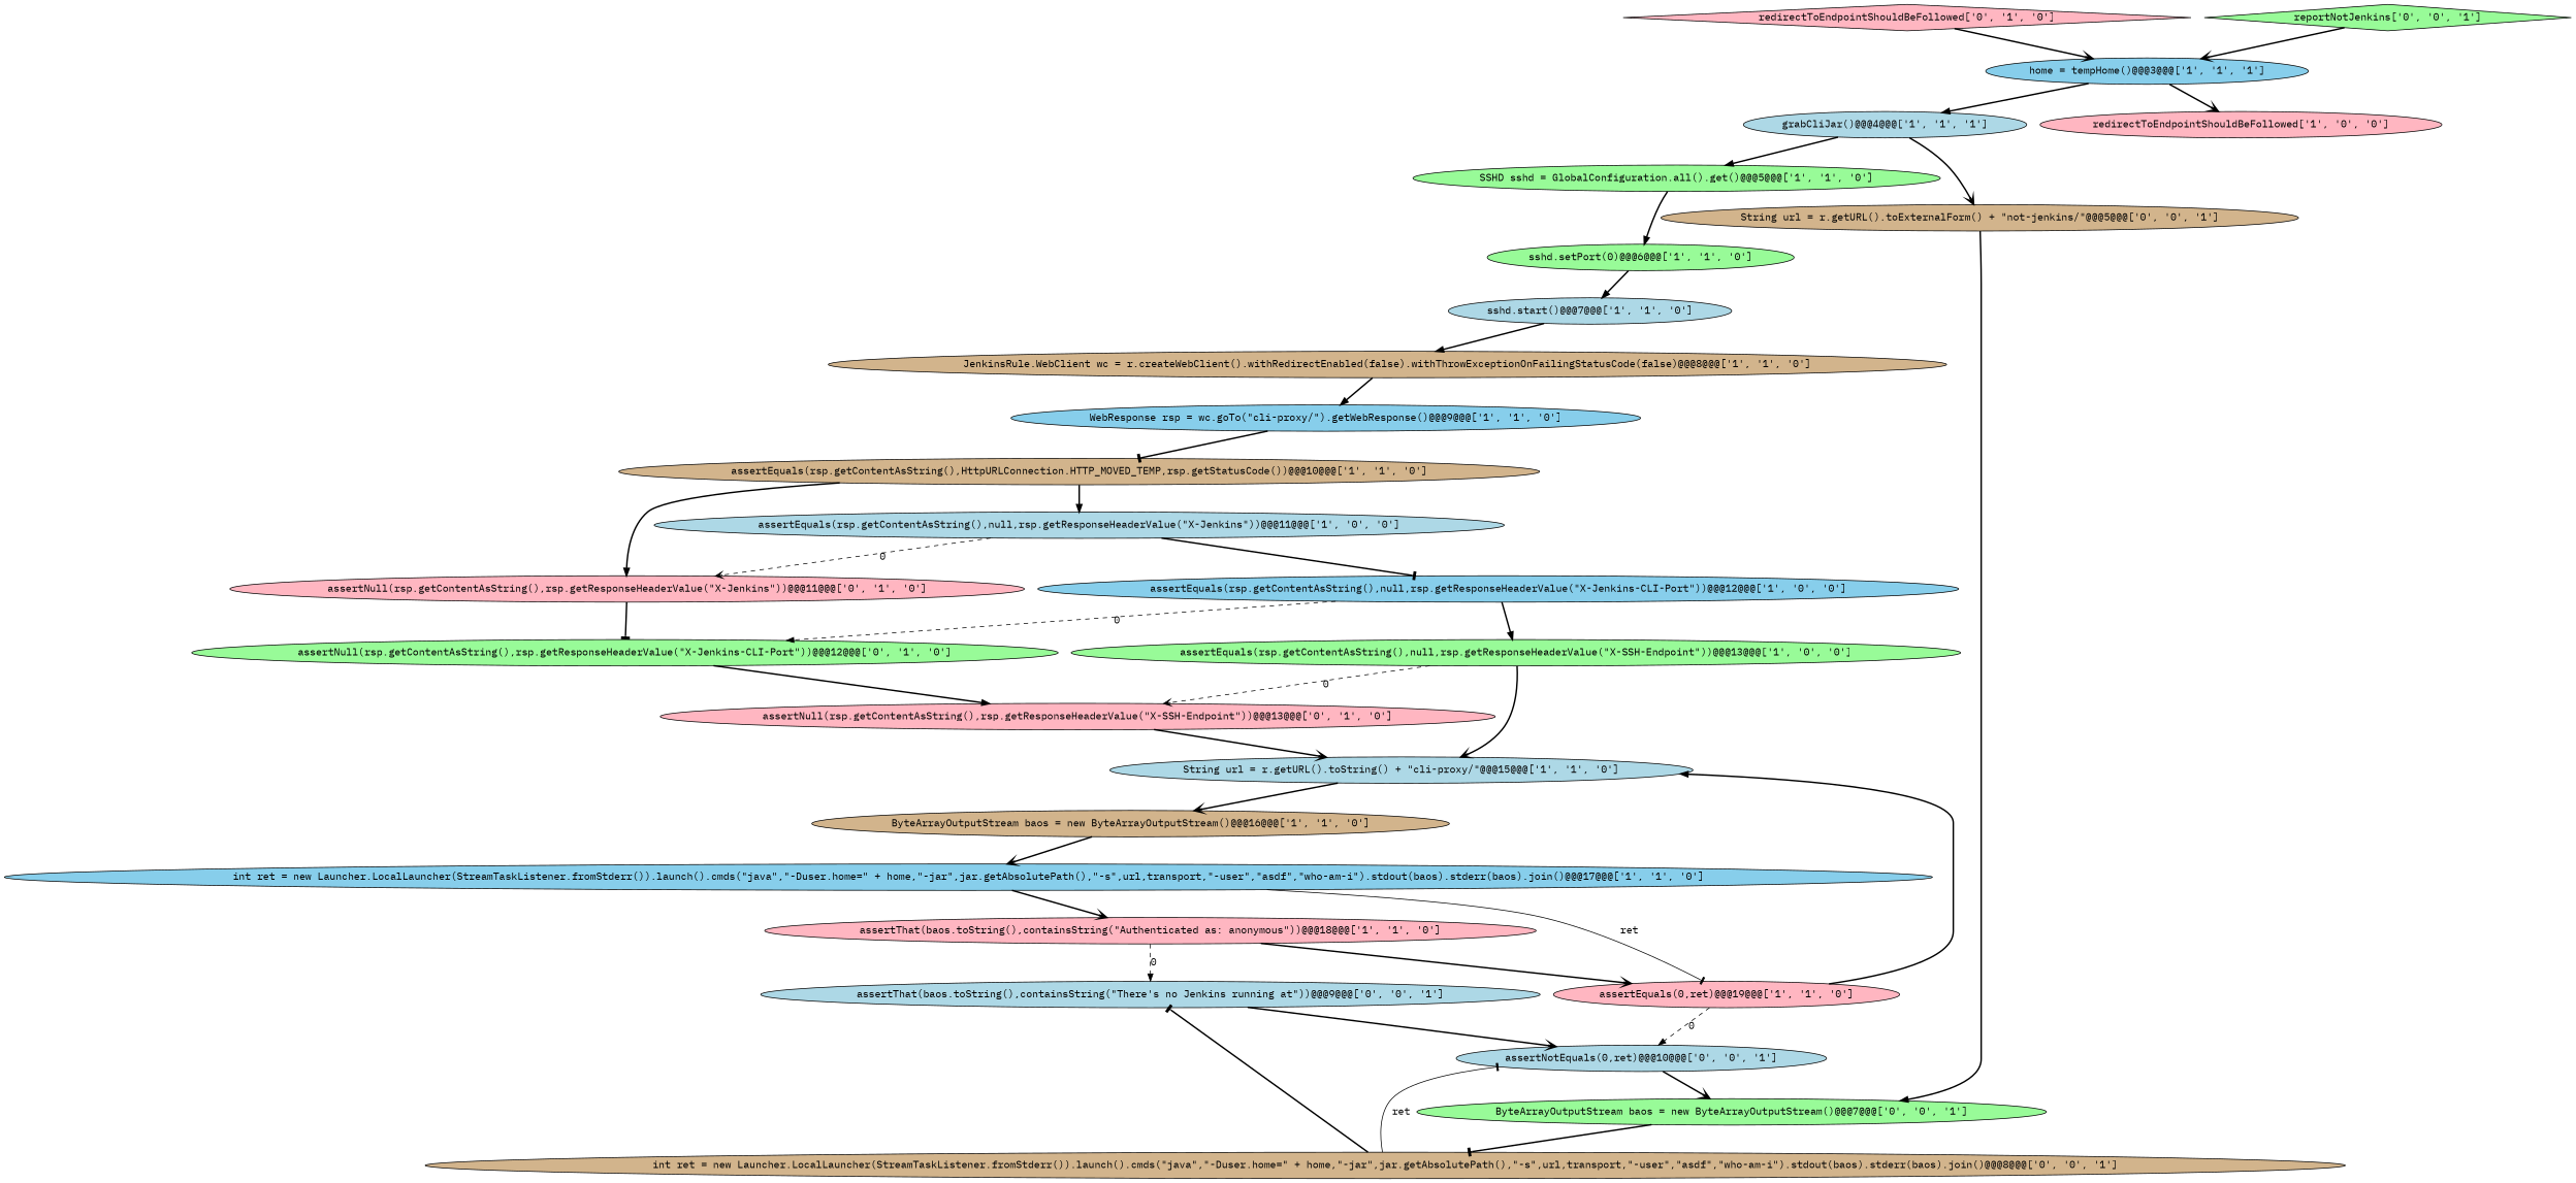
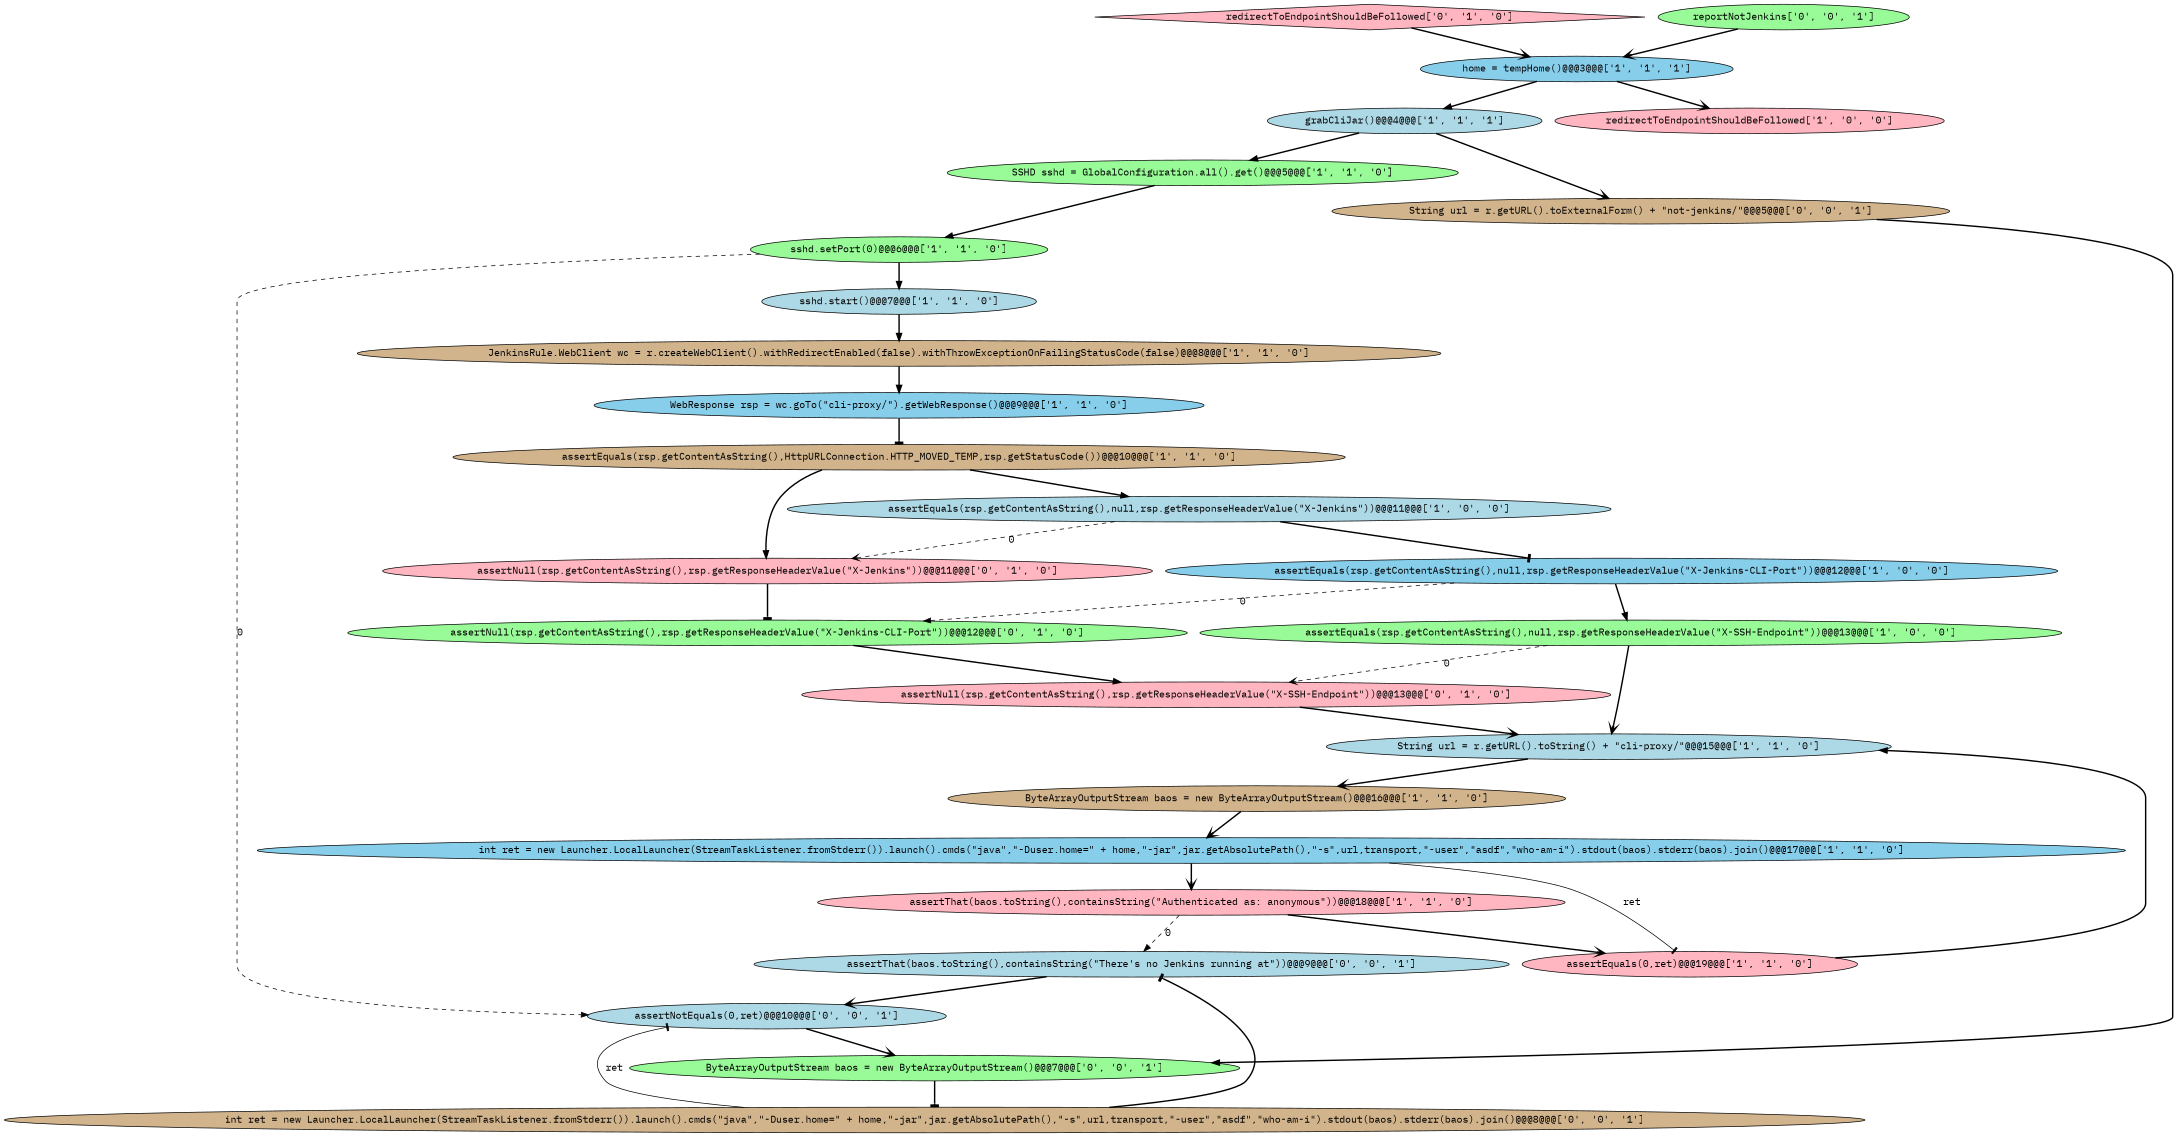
  digraph {
    fontname="IBM Plex Mono"
    node [fillcolor=palegreen fontname="IBM Plex Mono" shape=ellipse style=filled]
    edge [arrowhead=normal fontname="IBM Plex Mono" style=bold]
    n1 [label="SSHD sshd = GlobalConfiguration.all().get()@@@5@@@['1', '1', '0']"]
    n2 [label="sshd.setPort(0)@@@6@@@['1', '1', '0']"]
    n3 [fillcolor=lightblue label="sshd.start()@@@7@@@['1', '1', '0']"]
    n4 [fillcolor=skyblue label="home = tempHome()@@@3@@@['1', '1', '1']"]
    n5 [fillcolor=lightblue label="grabCliJar()@@@4@@@['1', '1', '1']"]
    n6 [fillcolor=lightpink label="redirectToEndpointShouldBeFollowed['1', '0', '0']"]
    n7 [fillcolor=tan label="String url = r.getURL().toExternalForm() + \"not-jenkins/\"@@@5@@@['0', '0', '1']"]
    n8 [fillcolor=lightblue label="assertEquals(rsp.getContentAsString(),null,rsp.getResponseHeaderValue(\"X-Jenkins\"))@@@11@@@['1', '0', '0']"]
    n9 [fillcolor=lightpink label="assertNull(rsp.getContentAsString(),rsp.getResponseHeaderValue(\"X-Jenkins\"))@@@11@@@['0', '1', '0']"]
    n10 [fillcolor=skyblue label="assertEquals(rsp.getContentAsString(),null,rsp.getResponseHeaderValue(\"X-Jenkins-CLI-Port\"))@@@12@@@['1', '0', '0']"]
    n11 [label="assertNull(rsp.getContentAsString(),rsp.getResponseHeaderValue(\"X-Jenkins-CLI-Port\"))@@@12@@@['0', '1', '0']"]
    n12 [label="assertEquals(rsp.getContentAsString(),null,rsp.getResponseHeaderValue(\"X-SSH-Endpoint\"))@@@13@@@['1', '0', '0']"]
    n13 [fillcolor=lightpink label="assertThat(baos.toString(),containsString(\"Authenticated as: anonymous\"))@@@18@@@['1', '1', '0']"]
    n14 [fillcolor=lightblue label="assertThat(baos.toString(),containsString(\"There's no Jenkins running at\"))@@@9@@@['0', '0', '1']"]
    n15 [fillcolor=lightpink label="assertEquals(0,ret)@@@19@@@['1', '1', '0']"]
    n16 [fillcolor=lightblue label="assertNotEquals(0,ret)@@@10@@@['0', '0', '1']"]
    n17 [fillcolor=lightblue label="String url = r.getURL().toString() + \"cli-proxy/\"@@@15@@@['1', '1', '0']"]
    n18 [fillcolor=lightpink label="assertNull(rsp.getContentAsString(),rsp.getResponseHeaderValue(\"X-SSH-Endpoint\"))@@@13@@@['0', '1', '0']"]
    n19 [fillcolor=skyblue label="int ret = new Launcher.LocalLauncher(StreamTaskListener.fromStderr()).launch().cmds(\"java\",\"-Duser.home=\" + home,\"-jar\",jar.getAbsolutePath(),\"-s\",url,transport,\"-user\",\"asdf\",\"who-am-i\").stdout(baos).stderr(baos).join()@@@17@@@['1', '1', '0']"]
    n20 [fillcolor=lightpink label="redirectToEndpointShouldBeFollowed['0', '1', '0']" shape=diamond]
    n21 [fillcolor=tan label="ByteArrayOutputStream baos = new ByteArrayOutputStream()@@@16@@@['1', '1', '0']"]
-   n22 [label="reportNotJenkins['0', '0', '1']" shape=diamond]
+   n22 [label="reportNotJenkins['0', '0', '1']"]
    n23 [fillcolor=tan label="int ret = new Launcher.LocalLauncher(StreamTaskListener.fromStderr()).launch().cmds(\"java\",\"-Duser.home=\" + home,\"-jar\",jar.getAbsolutePath(),\"-s\",url,transport,\"-user\",\"asdf\",\"who-am-i\").stdout(baos).stderr(baos).join()@@@8@@@['0', '0', '1']"]
    n24 [label="ByteArrayOutputStream baos = new ByteArrayOutputStream()@@@7@@@['0', '0', '1']"]
    n25 [fillcolor=tan label="JenkinsRule.WebClient wc = r.createWebClient().withRedirectEnabled(false).withThrowExceptionOnFailingStatusCode(false)@@@8@@@['1', '1', '0']"]
    n26 [fillcolor=skyblue label="WebResponse rsp = wc.goTo(\"cli-proxy/\").getWebResponse()@@@9@@@['1', '1', '0']"]
    n27 [fillcolor=tan label="assertEquals(rsp.getContentAsString(),HttpURLConnection.HTTP_MOVED_TEMP,rsp.getStatusCode())@@@10@@@['1', '1', '0']"]
    n1 -> n2
    n2 -> n3
    n3 -> n25
    n4 -> n5
    n4 -> n6 [arrowhead=vee]
    n5 -> n1
    n5 -> n7 [arrowhead=vee]
    n7 -> n24
    n8 -> n9 [arrowhead=vee label=0 style=dashed]
    n8 -> n10 [arrowhead=tee]
    n9 -> n11 [arrowhead=tee]
    n10 -> n11 [label=0 style=dashed]
    n10 -> n12
    n11 -> n18
    n12 -> n17 [arrowhead=vee]
    n12 -> n18 [arrowhead=vee label=0 style=dashed]
    n13 -> n14 [label=0 style=dashed]
    n13 -> n15 [arrowhead=vee]
    n14 -> n16 [arrowhead=vee]
-   n15 -> n16 [label=0 style=dashed]
+   n2 -> n16 [label=0 style=dashed]
    n15 -> n17
    n16 -> n24 [arrowhead=vee]
    n17 -> n21 [arrowhead=vee]
    n18 -> n17 [arrowhead=vee]
    n19 -> n13 [arrowhead=vee]
    n19 -> n15 [arrowhead=tee label=ret style=solid]
    n20 -> n4 [arrowhead=vee]
    n21 -> n19 [arrowhead=vee]
    n22 -> n4 [arrowhead=vee]
    n23 -> n14 [arrowhead=tee]
    n23 -> n16 [arrowhead=tee label=ret style=solid]
    n24 -> n23 [arrowhead=tee]
    n25 -> n26
    n26 -> n27 [arrowhead=tee]
    n27 -> n8
    n27 -> n9
  }
